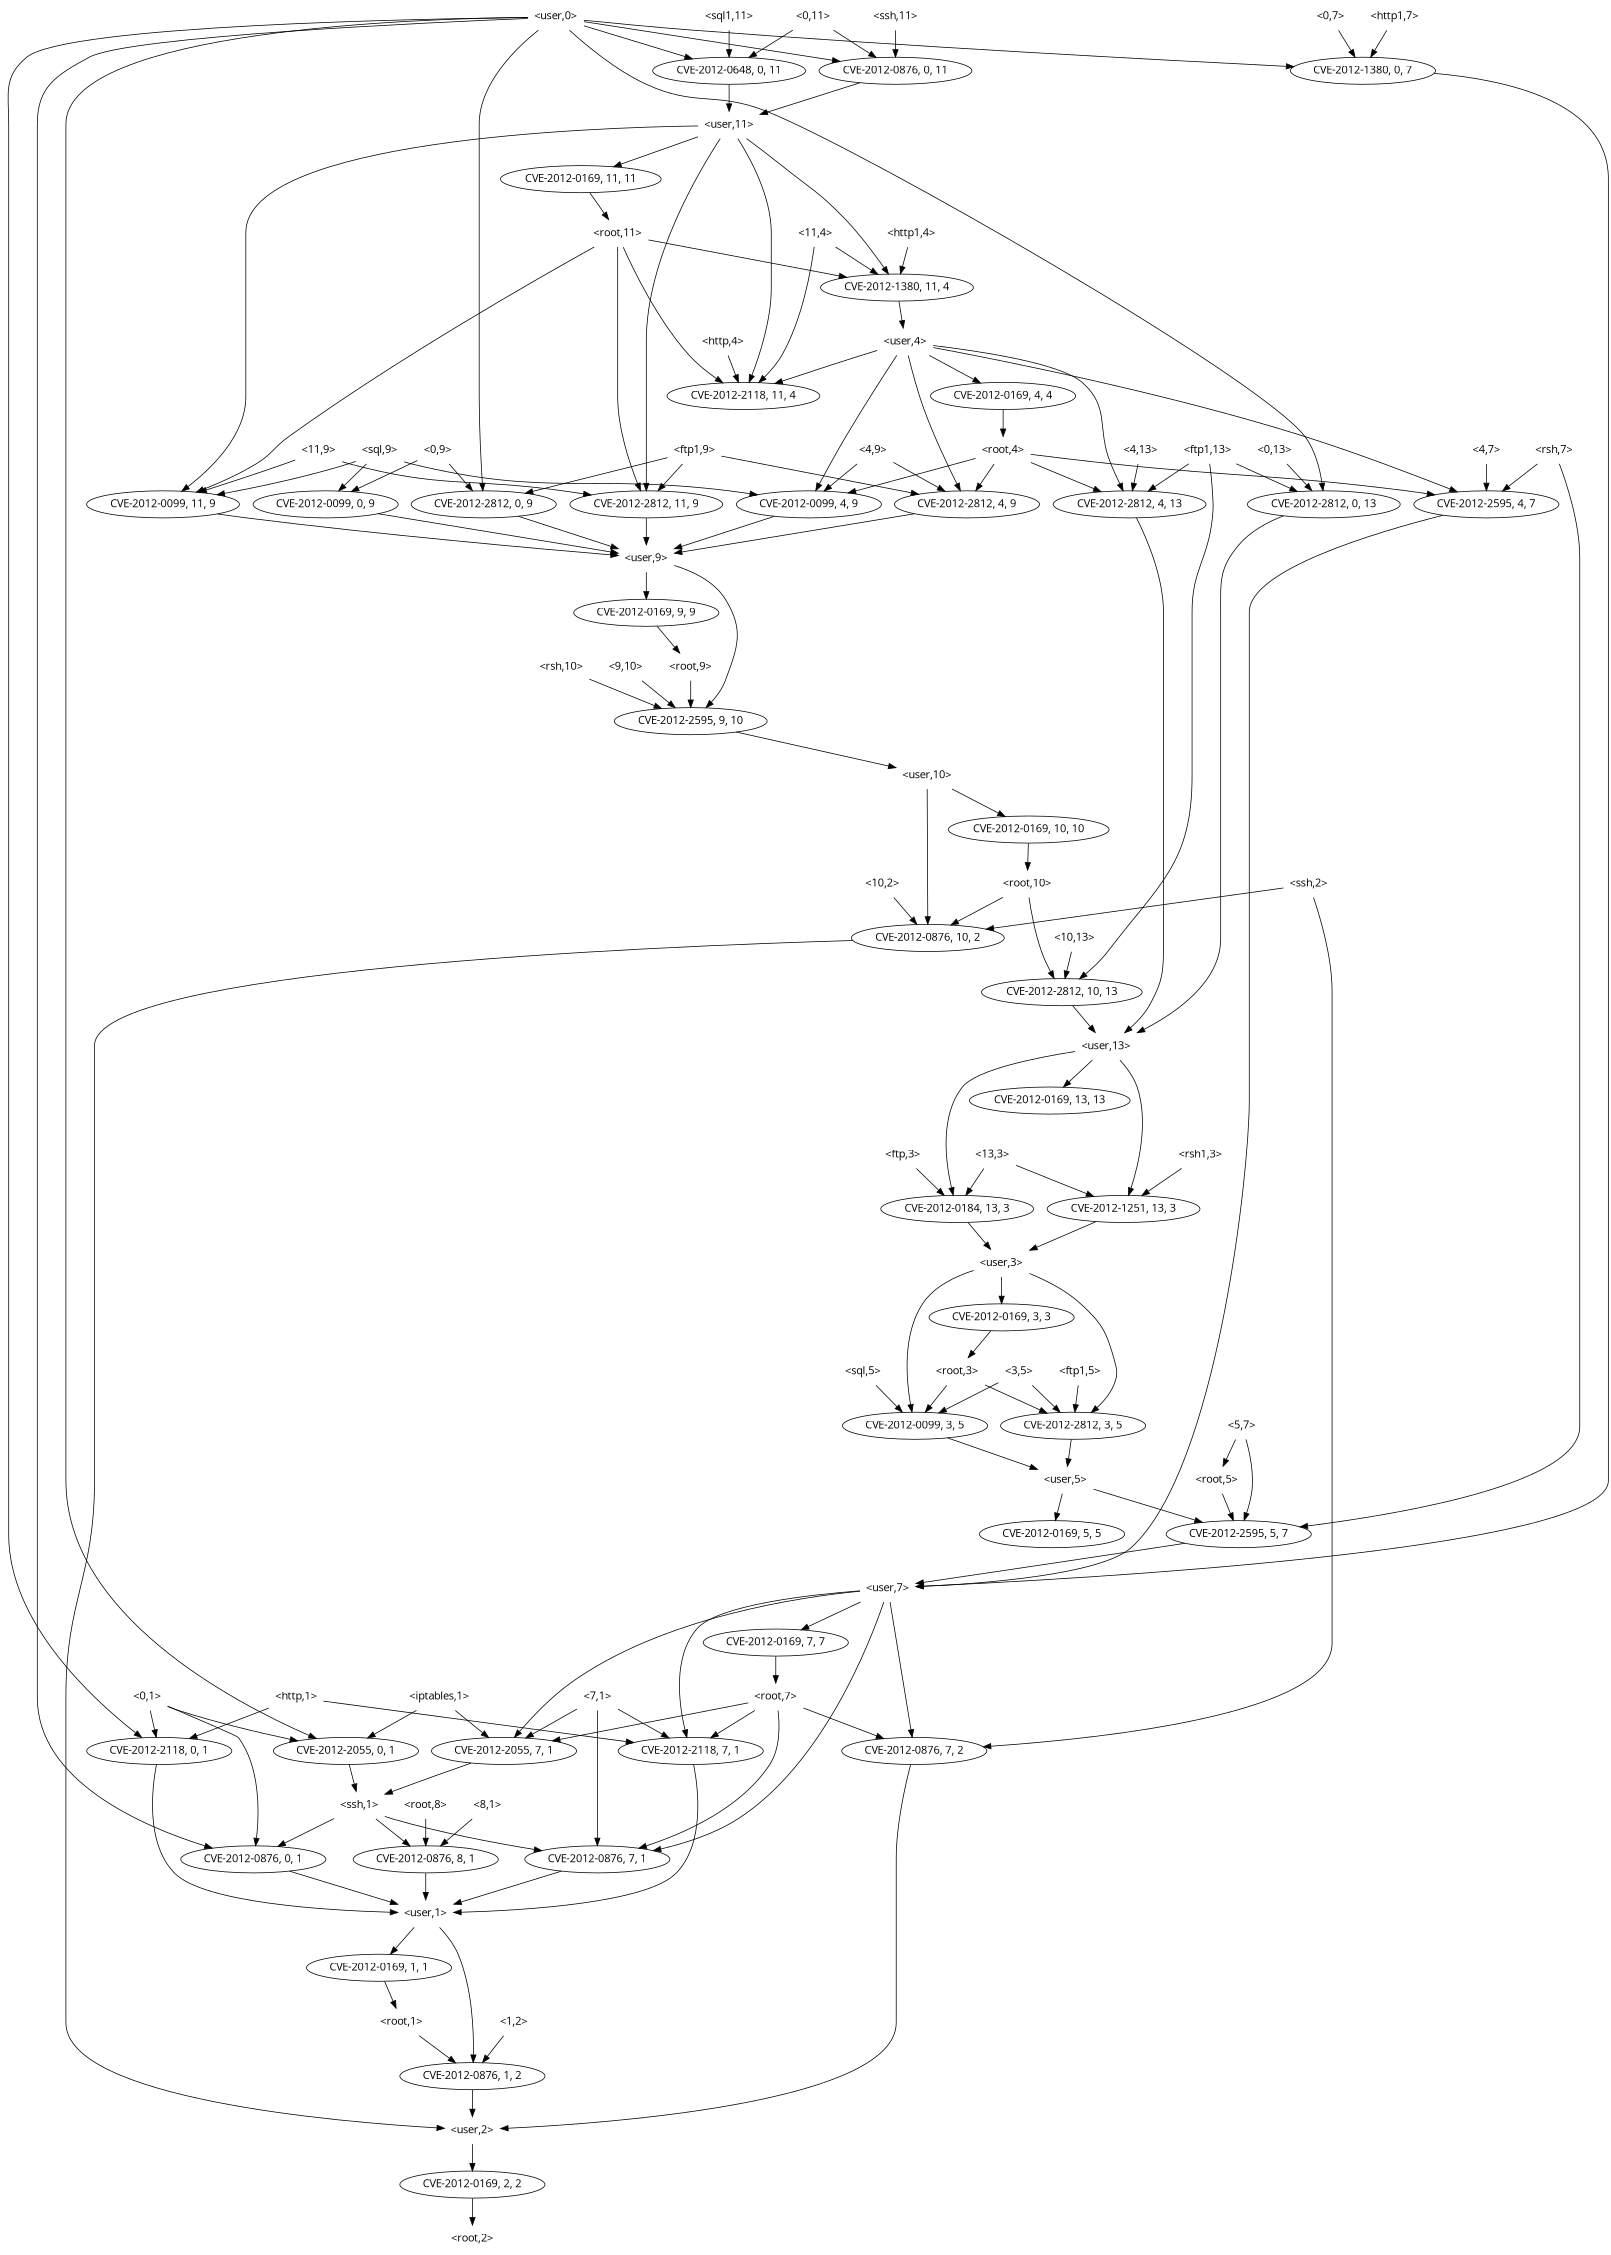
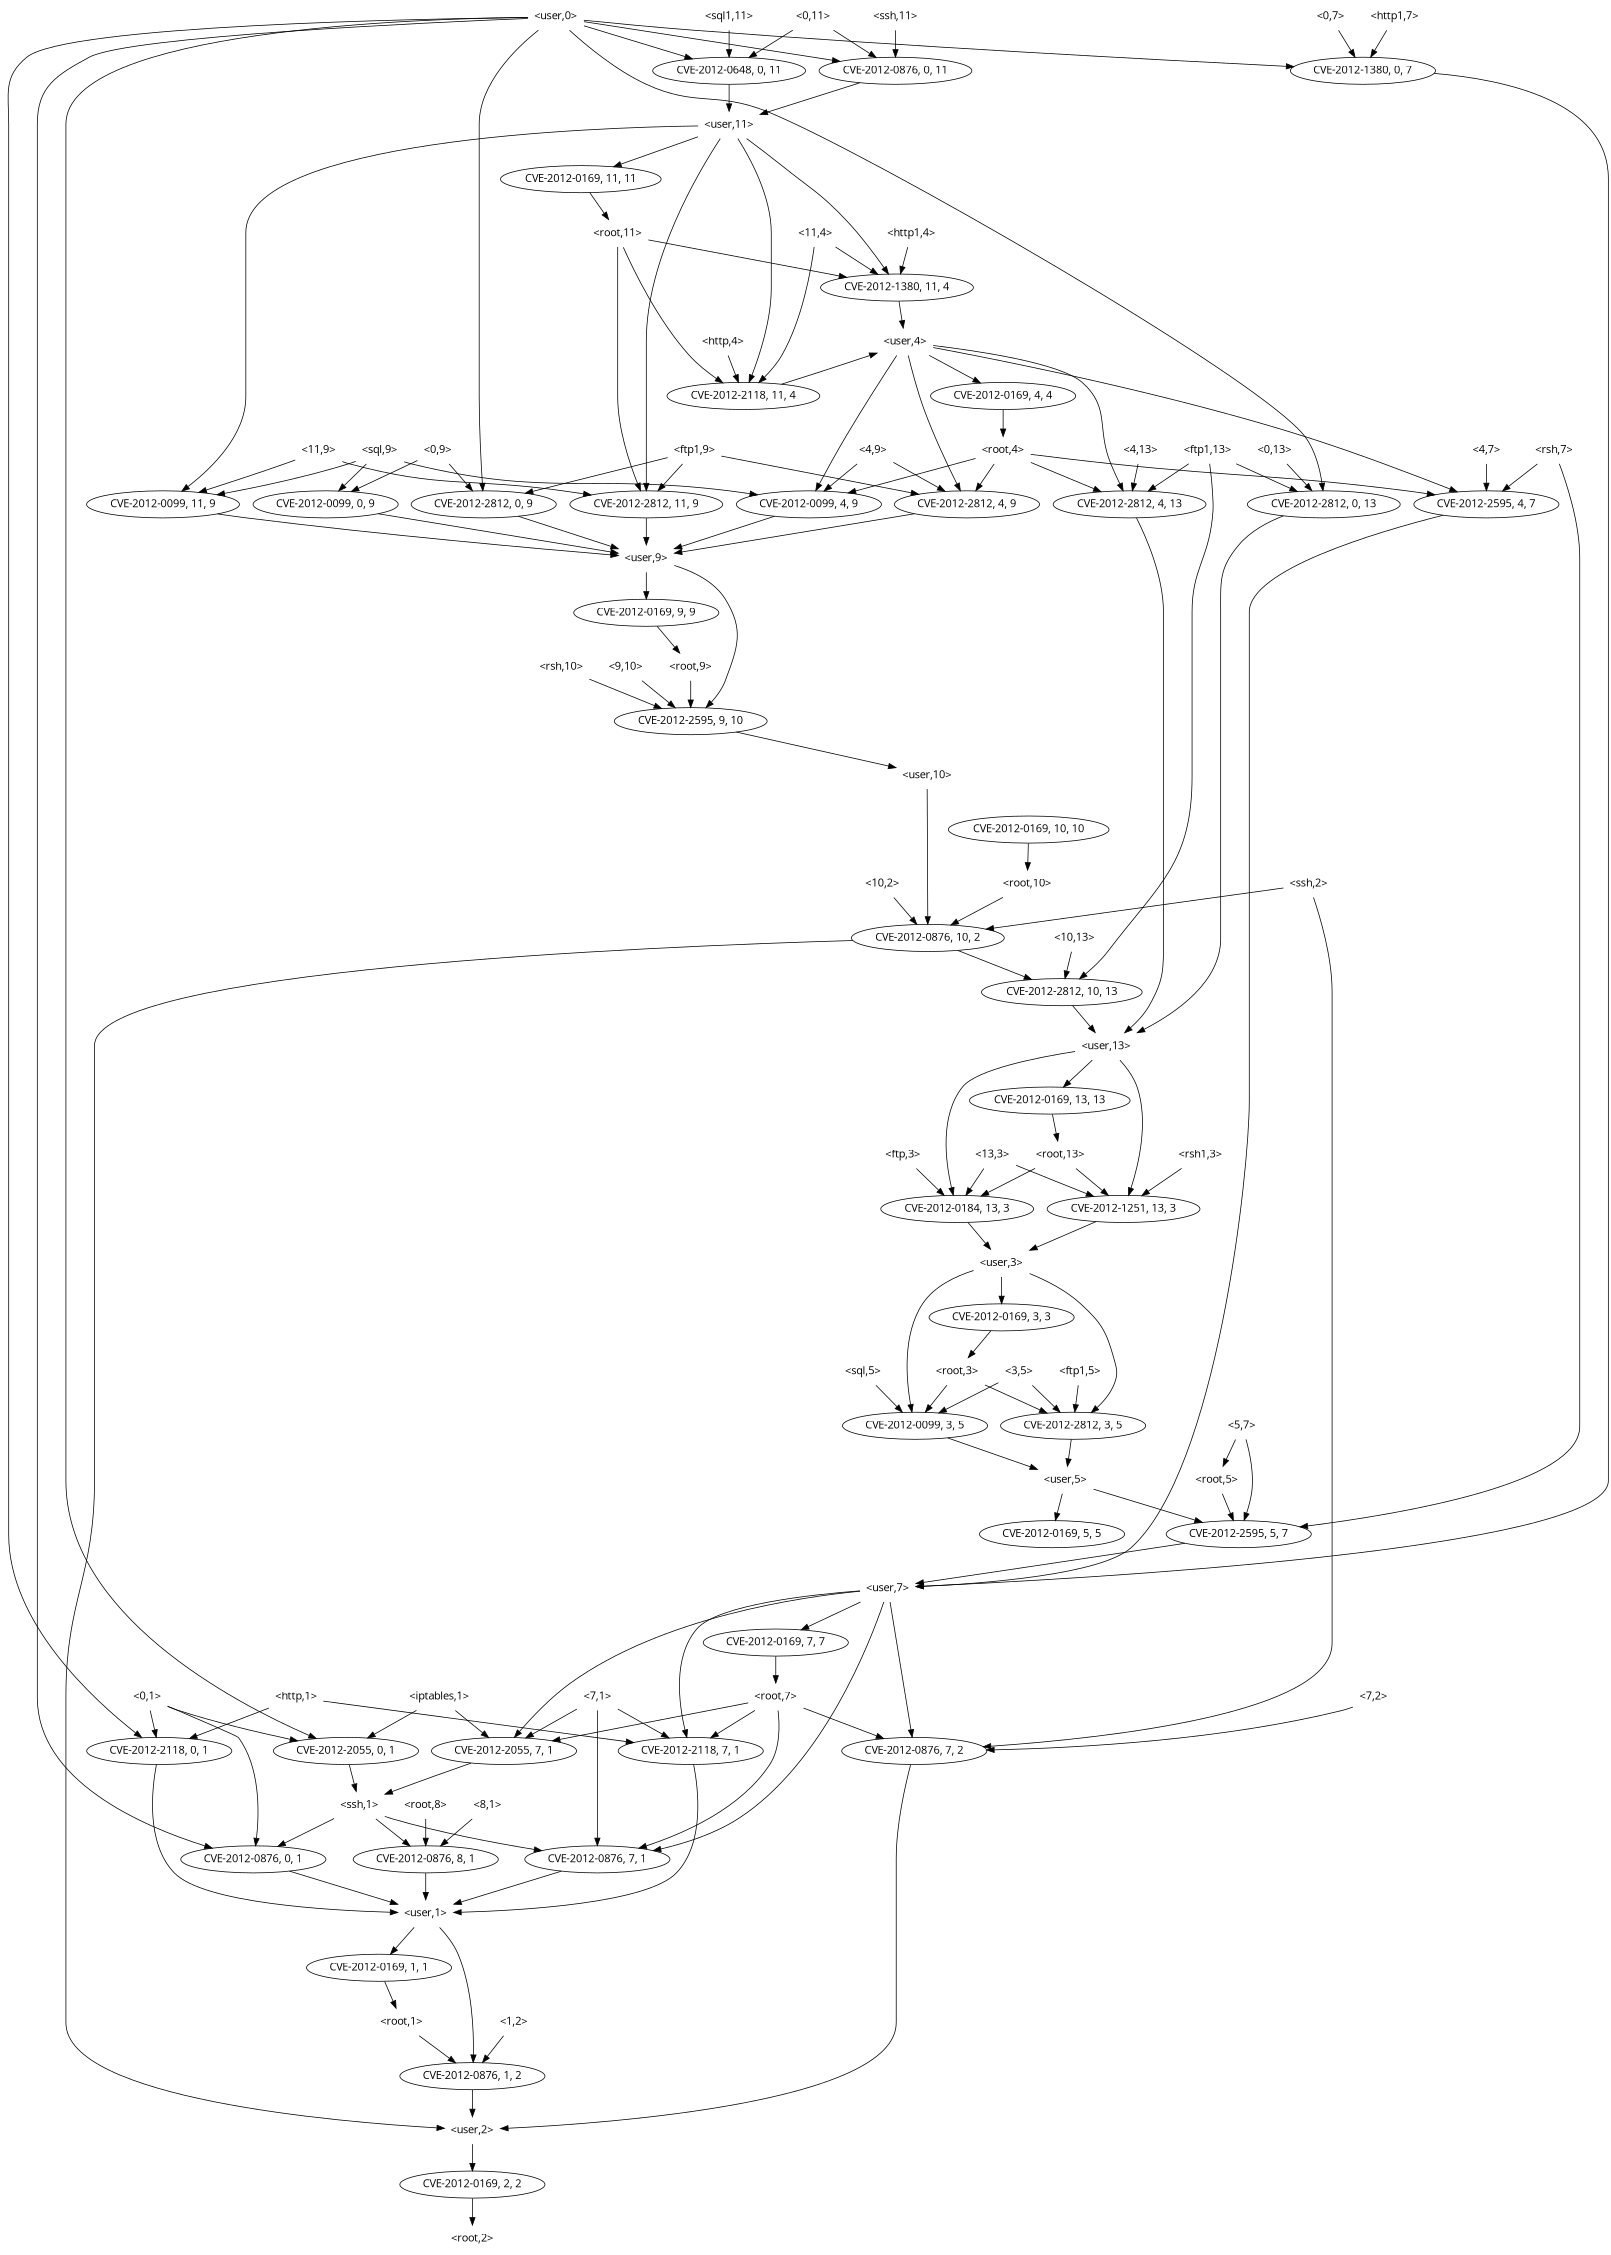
  strict digraph {
    fontname="Open Sans"
    node [fontname="Open Sans" shape=plaintext]
    edge [fontname="Open Sans"]
    "<8,1>" [height=0.5 width=0.75]
    n2 [height=0.5 label=<CVE-2012-0876, 8, 1> width=2.4499 shape=""]
    "<user,1>" [height=0.5 width=0.91667]
    n4 [height=0.5 label=<CVE-2012-0876, 1, 2> width=2.4499 shape=""]
    n5 [height=0.5 label=<CVE-2012-0169, 1, 1> width=2.4499 shape=""]
    "<user,2>" [height=0.5 width=0.91667]
    "<root,1>" [height=0.5 width=0.89583]
    n8 [height=0.5 label=<CVE-2012-2812, 4, 9> width=2.4499 shape=""]
    "<user,9>" [height=0.5 width=0.91667]
    n10 [height=0.5 label=<CVE-2012-2595, 9, 10> width=2.5686 shape=""]
    n11 [height=0.5 label=<CVE-2012-0169, 9, 9> width=2.4499 shape=""]
    "<user,10>" [height=0.5 width=1.0069]
    "<root,9>" [height=0.5 width=0.89583]
    n14 [height=0.5 label=<CVE-2012-0876, 10, 2> width=2.5686 shape=""]
    n15 [height=0.5 label=<CVE-2012-0169, 10, 10> width=2.7013 shape=""]
    "<sql,9>" [height=0.5 width=0.8125]
    n17 [height=0.5 label=<CVE-2012-0099, 4, 9> width=2.4499 shape=""]
    n18 [height=0.5 label=<CVE-2012-0099, 11, 9> width=2.5686 shape=""]
    n19 [height=0.5 label=<CVE-2012-0099, 0, 9> width=2.4499 shape=""]
    n20 [height=0.5 label=<CVE-2012-0169, 3, 3> width=2.4499 shape=""]
    "<root,3>" [height=0.5 width=0.89583]
    n22 [height=0.5 label=<CVE-2012-0099, 3, 5> width=2.4499 shape=""]
    n23 [height=0.5 label=<CVE-2012-2812, 3, 5> width=2.4499 shape=""]
    "<user,5>" [height=0.5 width=0.91667]
    n25 [height=0.5 label=<CVE-2012-0169, 5, 5> width=2.4499 shape=""]
    n26 [height=0.5 label=<CVE-2012-2595, 5, 7> width=2.4499 shape=""]
    n27 [height=0.5 label=<CVE-2012-0169, 2, 2> width=2.4499 shape=""]
    "<root,2>" [height=0.5 width=0.89583]
    n29 [height=0.5 label=<CVE-2012-2812, 10, 13> width=2.7013 shape=""]
    "<user,13>" [height=0.5 width=1.0069]
    "<root,10>" [height=0.5 width=1]
    "<rsh,10>" [height=0.5 width=0.92361]
    "<ssh,1>" [height=0.5 width=0.84028]
    n34 [height=0.5 label=<CVE-2012-0876, 7, 1> width=2.4499 shape=""]
    n35 [height=0.5 label=<CVE-2012-0876, 0, 1> width=2.4499 shape=""]
    "<9,10>" [height=0.5 width=0.78472]
    "<0,11>" [height=0.5 width=0.78472]
    n38 [height=0.5 label=<CVE-2012-0648, 0, 11> width=2.5686 shape=""]
    n39 [height=0.5 label=<CVE-2012-0876, 0, 11> width=2.5686 shape=""]
    "<user,11>" [height=0.5 width=1.0069]
    n41 [height=0.5 label=<CVE-2012-1380, 11, 4> width=2.5686 shape=""]
    n42 [height=0.5 label=<CVE-2012-2812, 11, 9> width=2.5686 shape=""]
    n43 [height=0.5 label=<CVE-2012-2118, 11, 4> width=2.5686 shape=""]
    n44 [height=0.5 label=<CVE-2012-0169, 11, 11> width=2.7013 shape=""]
    "<user,4>" [height=0.5 width=0.91667]
    "<root,11>" [height=0.5 width=1]
    "<rsh1,3>" [height=0.5 width=0.92361]
    n48 [height=0.5 label=<CVE-2012-1251, 13, 3> width=2.5686 shape=""]
    "<user,3>" [height=0.5 width=0.91667]
    "<root,5>" [height=0.5 width=0.89583]
    "<user,7>" [height=0.5 width=0.91667]
    n52 [height=0.5 label=<CVE-2012-0876, 7, 2> width=2.4499 shape=""]
    n53 [height=0.5 label=<CVE-2012-2118, 7, 1> width=2.4499 shape=""]
    n54 [height=0.5 label=<CVE-2012-0169, 7, 7> width=2.4499 shape=""]
    n55 [height=0.5 label=<CVE-2012-2055, 7, 1> width=2.4499 shape=""]
    "<0,13>" [height=0.5 width=0.78472]
    n57 [height=0.5 label=<CVE-2012-2812, 0, 13> width=2.5686 shape=""]
    n58 [height=0.5 label=<CVE-2012-0169, 13, 13> width=2.7013 shape=""]
    n59 [height=0.5 label=<CVE-2012-0184, 13, 3> width=2.5686 shape=""]
+   "<root,13>" [height=0.5 width=1]
    n61 [height=0.5 label=<CVE-2012-2595, 4, 7> width=2.4499 shape=""]
    "<root,7>" [height=0.5 width=0.89583]
    "<3,5>" [height=0.5 width=0.75]
    "<4,7>" [height=0.5 width=0.75]
    "<user,0>" [height=0.5 width=0.91667]
    n66 [height=0.5 label=<CVE-2012-1380, 0, 7> width=2.4499 shape=""]
    n67 [height=0.5 label=<CVE-2012-2055, 0, 1> width=2.4499 shape=""]
    n68 [height=0.5 label=<CVE-2012-2118, 0, 1> width=2.4499 shape=""]
    n69 [height=0.5 label=<CVE-2012-2812, 0, 9> width=2.4499 shape=""]
    "<ftp1,5>" [height=0.5 width=0.89583]
    "<ssh,11>" [height=0.5 width=0.94444]
    n72 [height=0.5 label=<CVE-2012-2812, 4, 13> width=2.5686 shape=""]
    n73 [height=0.5 label=<CVE-2012-0169, 4, 4> width=2.4499 shape=""]
    "<root,4>" [height=0.5 width=0.89583]
    "<0,7>" [height=0.5 width=0.75]
    "<0,1>" [height=0.5 width=0.75]
    "<http,1>" [height=0.5 width=0.89583]
    "<5,7>" [height=0.5 width=0.75]
    "<iptables,1>" [height=0.5 width=1.1944]
    "<11,4>" [height=0.5 width=0.78472]
    "<13,3>" [height=0.5 width=0.78472]
    "<10,2>" [height=0.5 width=0.78472]
    "<4,9>" [height=0.5 width=0.75]
    "<http1,4>" [height=0.5 width=0.97917]
    "<10,13>" [height=0.5 width=0.88889]
    "<ftp1,13>" [height=0.5 width=1]
    "<0,9>" [height=0.5 width=0.75]
    "<ftp,3>" [height=0.5 width=0.8125]
    "<http1,7>" [height=0.5 width=0.97917]
    "<sql,5>" [height=0.5 width=0.8125]
    "<sql1,11>" [height=0.5 width=1.0069]
    "<ssh,2>" [height=0.5 width=0.84028]
    "<rsh,7>" [height=0.5 width=0.81944]
    "<ftp1,9>" [height=0.5 width=0.89583]
+   "<7,2>" [height=0.5 width=0.75]
    "<7,1>" [height=0.5 width=0.75]
    "<http,4>" [height=0.5 width=0.89583]
    "<11,9>" [height=0.5 width=0.78472]
    "<root,8>" [height=0.5 width=0.89583]
    "<1,2>" [height=0.5 width=0.75]
    "<4,13>" [height=0.5 width=0.78472]
    "<8,1>" -> n2
    n2 -> "<user,1>"
    "<user,1>" -> n4
    "<user,1>" -> n5
    n4 -> "<user,2>"
    n5 -> "<root,1>"
    "<user,2>" -> n27
    "<root,1>" -> n4
    n8 -> "<user,9>"
    "<user,9>" -> n10
    "<user,9>" -> n11
    n10 -> "<user,10>"
    n11 -> "<root,9>"
    "<user,10>" -> n14
-   "<user,10>" -> n15
    "<root,9>" -> n10
    n14 -> "<user,2>"
    n15 -> "<root,10>"
    "<sql,9>" -> n17
    "<sql,9>" -> n18
    "<sql,9>" -> n19
    n17 -> "<user,9>"
    n18 -> "<user,9>"
    n19 -> "<user,9>"
    n20 -> "<root,3>"
    "<root,3>" -> n22
    "<root,3>" -> n23
    n22 -> "<user,5>"
    n23 -> "<user,5>"
    "<user,5>" -> n25
    "<user,5>" -> n26
    n26 -> "<user,7>"
    n27 -> "<root,2>"
    n29 -> "<user,13>"
    "<user,13>" -> n48
    "<user,13>" -> n58
    "<user,13>" -> n59
    "<root,10>" -> n14
-   "<root,10>" -> n29
+   n14 -> n29
    "<rsh,10>" -> n10
    "<ssh,1>" -> n2
    "<ssh,1>" -> n34
    "<ssh,1>" -> n35
    n34 -> "<user,1>"
    n35 -> "<user,1>"
    "<9,10>" -> n10
    "<0,11>" -> n38
    "<0,11>" -> n39
    n38 -> "<user,11>"
    n39 -> "<user,11>"
    "<user,11>" -> n18
    "<user,11>" -> n41
    "<user,11>" -> n42
    "<user,11>" -> n43
    "<user,11>" -> n44
    n41 -> "<user,4>"
    n42 -> "<user,9>"
-   "<user,4>" -> n43
+   n43 -> "<user,4>"
    n44 -> "<root,11>"
    "<user,4>" -> n8
    "<user,4>" -> n17
    "<user,4>" -> n61
    "<user,4>" -> n72
    "<user,4>" -> n73
-   "<root,11>" -> n18
    "<root,11>" -> n41
    "<root,11>" -> n42
    "<root,11>" -> n43
    "<rsh1,3>" -> n48
    n48 -> "<user,3>"
    "<user,3>" -> n20
    "<user,3>" -> n22
    "<user,3>" -> n23
    "<root,5>" -> n26
    "<user,7>" -> n34
    "<user,7>" -> n52
    "<user,7>" -> n53
    "<user,7>" -> n54
    "<user,7>" -> n55
    n52 -> "<user,2>"
    n53 -> "<user,1>"
    n54 -> "<root,7>"
    n55 -> "<ssh,1>"
    "<0,13>" -> n57
    n57 -> "<user,13>"
+   n58 -> "<root,13>"
    n59 -> "<user,3>"
+   "<root,13>" -> n48
+   "<root,13>" -> n59
    n61 -> "<user,7>"
    "<root,7>" -> n34
    "<root,7>" -> n52
    "<root,7>" -> n53
    "<root,7>" -> n55
    "<3,5>" -> n22
    "<3,5>" -> n23
    "<4,7>" -> n61
    "<user,0>" -> n35
    "<user,0>" -> n38
    "<user,0>" -> n39
    "<user,0>" -> n57
    "<user,0>" -> n66
    "<user,0>" -> n67
    "<user,0>" -> n68
    "<user,0>" -> n69
    n66 -> "<user,7>"
    n67 -> "<ssh,1>"
    n68 -> "<user,1>"
    n69 -> "<user,9>"
    "<ftp1,5>" -> n23
    "<ssh,11>" -> n39
    n72 -> "<user,13>"
    n73 -> "<root,4>"
    "<root,4>" -> n8
    "<root,4>" -> n17
    "<root,4>" -> n61
    "<root,4>" -> n72
    "<0,7>" -> n66
    "<0,1>" -> n35
    "<0,1>" -> n67
    "<0,1>" -> n68
    "<http,1>" -> n53
    "<http,1>" -> n68
    "<5,7>" -> n26
    "<5,7>" -> "<root,5>"
    "<iptables,1>" -> n55
    "<iptables,1>" -> n67
    "<11,4>" -> n41
    "<11,4>" -> n43
    "<13,3>" -> n48
    "<13,3>" -> n59
    "<10,2>" -> n14
    "<4,9>" -> n8
    "<4,9>" -> n17
    "<http1,4>" -> n41
    "<10,13>" -> n29
    "<ftp1,13>" -> n29
    "<ftp1,13>" -> n57
    "<ftp1,13>" -> n72
    "<0,9>" -> n19
    "<0,9>" -> n69
    "<ftp,3>" -> n59
    "<http1,7>" -> n66
    "<sql,5>" -> n22
    "<sql1,11>" -> n38
    "<ssh,2>" -> n14
    "<ssh,2>" -> n52
    "<rsh,7>" -> n26
    "<rsh,7>" -> n61
    "<ftp1,9>" -> n8
    "<ftp1,9>" -> n42
    "<ftp1,9>" -> n69
+   "<7,2>" -> n52
    "<7,1>" -> n34
    "<7,1>" -> n53
    "<7,1>" -> n55
    "<http,4>" -> n43
    "<11,9>" -> n18
    "<11,9>" -> n42
    "<root,8>" -> n2
    "<1,2>" -> n4
    "<4,13>" -> n72
  }
